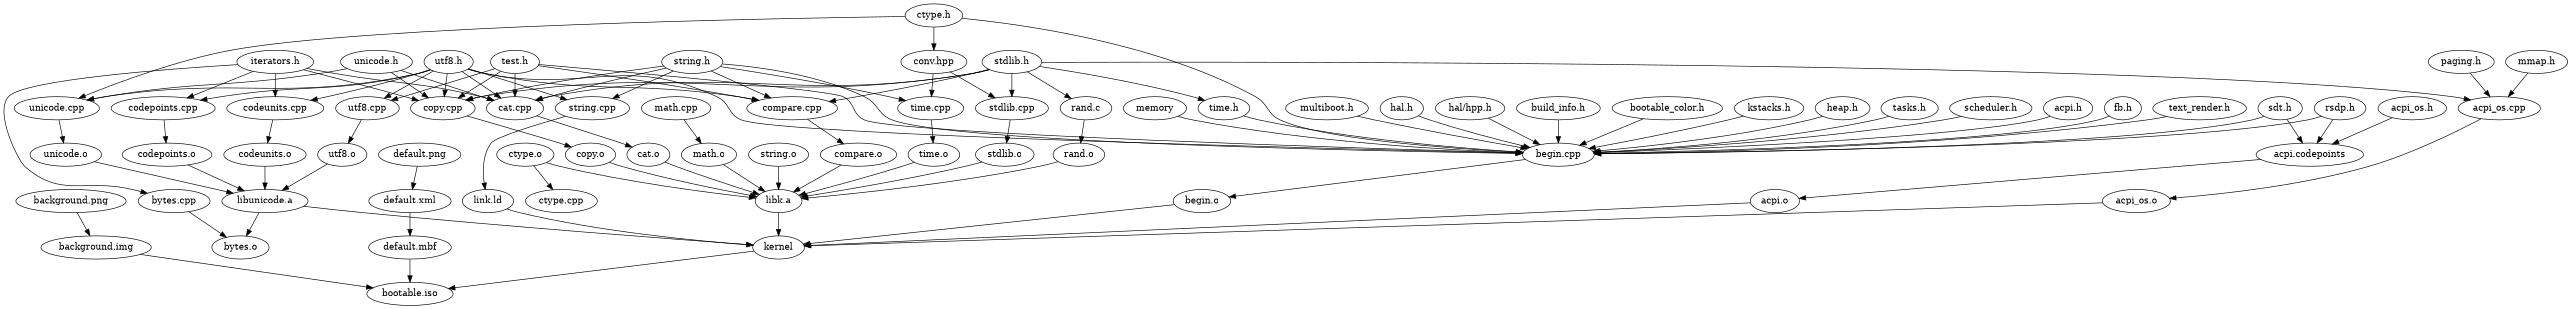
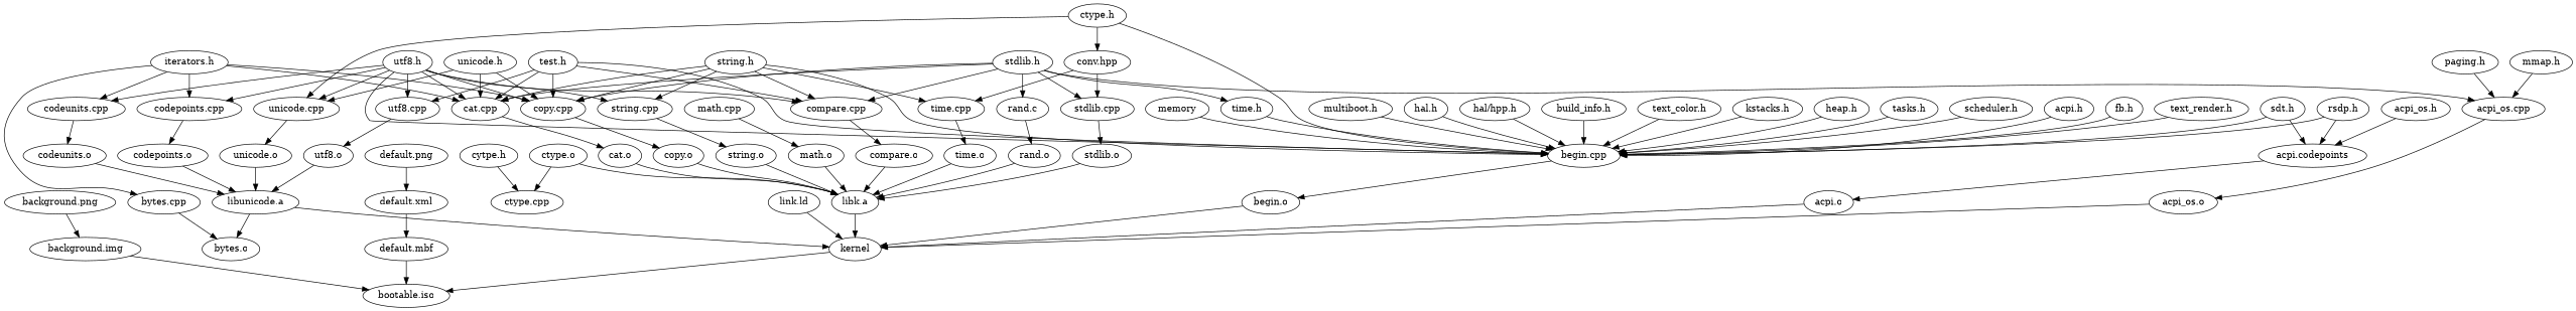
  digraph {
    kernel
    "bootable.iso"
    "link.ld"
    "libk.a"
    "libunicode.a"
    "bytes.o"
    "default.mbf"
    "default.xml"
    "default.png"
    "background.img"
    "background.png"
+   "cytpe.h"
    "ctype.cpp"
    "ctype.o"
    "math.cpp"
    "math.o"
    "stdlib.h"
    "rand.c"
    "stdlib.cpp"
    "time.h"
    "cat.cpp"
    "compare.cpp"
    "copy.cpp"
    "acpi_os.cpp"
    "rand.o"
    "stdlib.o"
    "begin.cpp"
    "cat.o"
    "compare.o"
    "copy.o"
    "acpi_os.o"
    "conv.hpp"
    "time.cpp"
    "time.o"
    "string.h"
    "string.cpp"
    "string.o"
    "begin.o"
    "utf8.h"
    "codepoints.cpp"
    "codeunits.cpp"
    "unicode.cpp"
    "utf8.cpp"
    "codepoints.o"
    "codeunits.o"
    "unicode.o"
    "utf8.o"
    "unicode.h"
    "iterators.h"
    "bytes.cpp"
    "test.h"
    "ctype.h"
    "multiboot.h"
    "hal.h"
    n55 [label="hal/hpp.h"]
    "build_info.h"
-   "text_color.h" [label="bootable_color.h"]
+   "text_color.h"
    "kstacks.h"
    "heap.h"
    "tasks.h"
    "scheduler.h"
    "acpi.h"
    n63 [label="acpi.codepoints"]
    "acpi_os.h"
    "acpi.o"
    "rsdp.h"
    "sdt.h"
    "fb.h"
    "text_render.h"
    memory
    "mmap.h"
    "paging.h"
    kernel -> "bootable.iso"
    "link.ld" -> kernel
    "libk.a" -> kernel
    "libunicode.a" -> kernel
    "libunicode.a" -> "bytes.o"
    "default.mbf" -> "bootable.iso"
    "default.xml" -> "default.mbf"
    "default.png" -> "default.xml"
    "background.img" -> "bootable.iso"
    "background.png" -> "background.img"
+   "cytpe.h" -> "ctype.cpp"
    "ctype.o" -> "libk.a"
    "ctype.o" -> "ctype.cpp"
    "math.cpp" -> "math.o"
    "math.o" -> "libk.a"
    "stdlib.h" -> "rand.c"
    "stdlib.h" -> "stdlib.cpp"
    "stdlib.h" -> "time.h"
    "stdlib.h" -> "cat.cpp"
    "stdlib.h" -> "compare.cpp"
    "stdlib.h" -> "copy.cpp"
    "stdlib.h" -> "acpi_os.cpp"
    "rand.c" -> "rand.o"
    "stdlib.cpp" -> "stdlib.o"
    "time.h" -> "begin.cpp"
    "cat.cpp" -> "cat.o"
    "compare.cpp" -> "compare.o"
    "copy.cpp" -> "copy.o"
    "acpi_os.cpp" -> "acpi_os.o"
    "rand.o" -> "libk.a"
    "stdlib.o" -> "libk.a"
    "begin.cpp" -> "begin.o"
    "cat.o" -> "libk.a"
    "compare.o" -> "libk.a"
    "copy.o" -> "libk.a"
    "acpi_os.o" -> kernel
    "conv.hpp" -> "stdlib.cpp"
    "conv.hpp" -> "time.cpp"
    "time.cpp" -> "time.o"
    "time.o" -> "libk.a"
    "string.h" -> "cat.cpp"
    "string.h" -> "compare.cpp"
    "string.h" -> "copy.cpp"
    "string.h" -> "begin.cpp"
    "string.h" -> "time.cpp"
    "string.h" -> "string.cpp"
-   "string.cpp" -> "link.ld"
+   "string.cpp" -> "string.o"
    "string.o" -> "libk.a"
    "begin.o" -> kernel
    "utf8.h" -> "cat.cpp"
    "utf8.h" -> "compare.cpp"
    "utf8.h" -> "copy.cpp"
    "utf8.h" -> "begin.cpp"
    "utf8.h" -> "string.cpp"
    "utf8.h" -> "codepoints.cpp"
    "utf8.h" -> "codeunits.cpp"
    "utf8.h" -> "unicode.cpp"
    "utf8.h" -> "utf8.cpp"
    "codepoints.cpp" -> "codepoints.o"
    "codeunits.cpp" -> "codeunits.o"
    "unicode.cpp" -> "unicode.o"
    "utf8.cpp" -> "utf8.o"
    "codepoints.o" -> "libunicode.a"
    "codeunits.o" -> "libunicode.a"
    "unicode.o" -> "libunicode.a"
    "utf8.o" -> "libunicode.a"
    "unicode.h" -> "cat.cpp"
    "unicode.h" -> "copy.cpp"
    "unicode.h" -> "unicode.cpp"
    "iterators.h" -> "cat.cpp"
    "iterators.h" -> "copy.cpp"
    "iterators.h" -> "codepoints.cpp"
    "iterators.h" -> "codeunits.cpp"
    "iterators.h" -> "bytes.cpp"
    "bytes.cpp" -> "bytes.o"
    "test.h" -> "cat.cpp"
    "test.h" -> "compare.cpp"
    "test.h" -> "copy.cpp"
    "test.h" -> "begin.cpp"
    "test.h" -> "utf8.cpp"
    "ctype.h" -> "begin.cpp"
    "ctype.h" -> "conv.hpp"
    "ctype.h" -> "unicode.cpp"
    "multiboot.h" -> "begin.cpp"
    "hal.h" -> "begin.cpp"
    n55 -> "begin.cpp"
    "build_info.h" -> "begin.cpp"
    "text_color.h" -> "begin.cpp"
    "kstacks.h" -> "begin.cpp"
    "heap.h" -> "begin.cpp"
    "tasks.h" -> "begin.cpp"
    "scheduler.h" -> "begin.cpp"
    "acpi.h" -> "begin.cpp"
    n63 -> "acpi.o"
    "acpi_os.h" -> n63
    "acpi.o" -> kernel
    "rsdp.h" -> "begin.cpp"
    "rsdp.h" -> n63
    "sdt.h" -> "begin.cpp"
    "sdt.h" -> n63
    "fb.h" -> "begin.cpp"
    "text_render.h" -> "begin.cpp"
    memory -> "begin.cpp"
    "mmap.h" -> "acpi_os.cpp"
    "paging.h" -> "acpi_os.cpp"
  }
